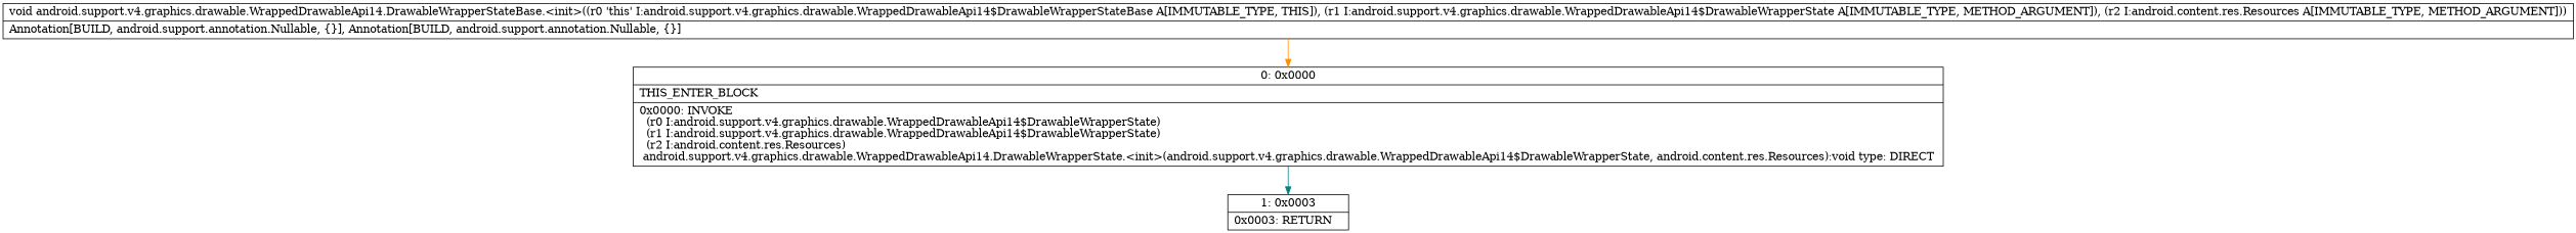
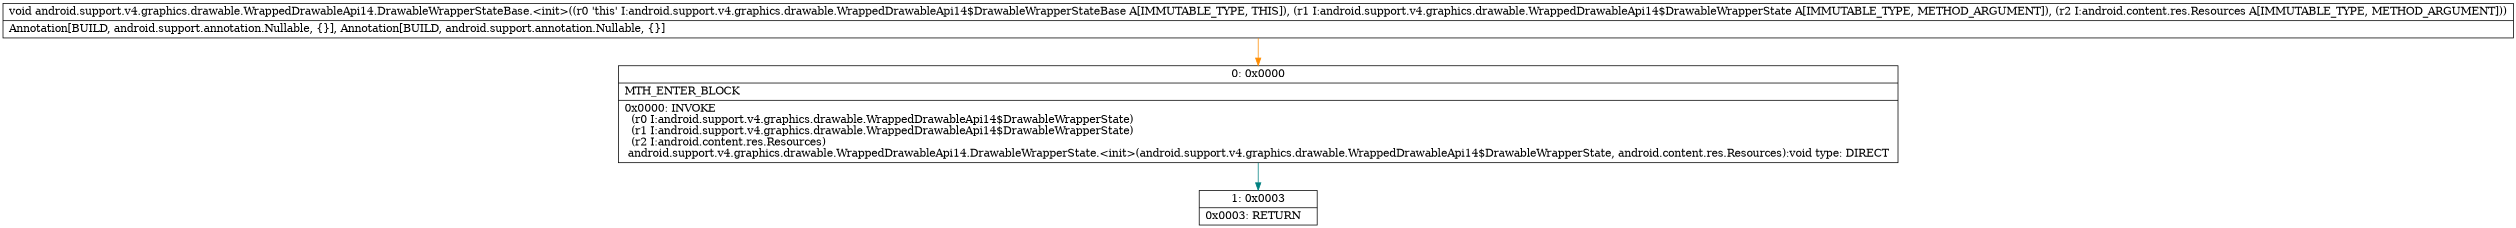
  digraph {
    node [shape=record]
-   n1 [label="{0\:\ 0x0000|THIS_ENTER_BLOCK\l|0x0000: INVOKE  \l  (r0 I:android.support.v4.graphics.drawable.WrappedDrawableApi14$DrawableWrapperState)\l  (r1 I:android.support.v4.graphics.drawable.WrappedDrawableApi14$DrawableWrapperState)\l  (r2 I:android.content.res.Resources)\l android.support.v4.graphics.drawable.WrappedDrawableApi14.DrawableWrapperState.\<init\>(android.support.v4.graphics.drawable.WrappedDrawableApi14$DrawableWrapperState, android.content.res.Resources):void type: DIRECT \l}"]
+   n1 [label="{0\:\ 0x0000|MTH_ENTER_BLOCK\l|0x0000: INVOKE  \l  (r0 I:android.support.v4.graphics.drawable.WrappedDrawableApi14$DrawableWrapperState)\l  (r1 I:android.support.v4.graphics.drawable.WrappedDrawableApi14$DrawableWrapperState)\l  (r2 I:android.content.res.Resources)\l android.support.v4.graphics.drawable.WrappedDrawableApi14.DrawableWrapperState.\<init\>(android.support.v4.graphics.drawable.WrappedDrawableApi14$DrawableWrapperState, android.content.res.Resources):void type: DIRECT \l}"]
    n2 [label="{1\:\ 0x0003|0x0003: RETURN   \l}"]
    n3 [label="{void android.support.v4.graphics.drawable.WrappedDrawableApi14.DrawableWrapperStateBase.\<init\>((r0 'this' I:android.support.v4.graphics.drawable.WrappedDrawableApi14$DrawableWrapperStateBase A[IMMUTABLE_TYPE, THIS]), (r1 I:android.support.v4.graphics.drawable.WrappedDrawableApi14$DrawableWrapperState A[IMMUTABLE_TYPE, METHOD_ARGUMENT]), (r2 I:android.content.res.Resources A[IMMUTABLE_TYPE, METHOD_ARGUMENT]))  | Annotation[BUILD, android.support.annotation.Nullable, \{\}], Annotation[BUILD, android.support.annotation.Nullable, \{\}]\l}"]
    n1 -> n2 [color=teal]
    n3 -> n1 [color=darkorange]
  }
